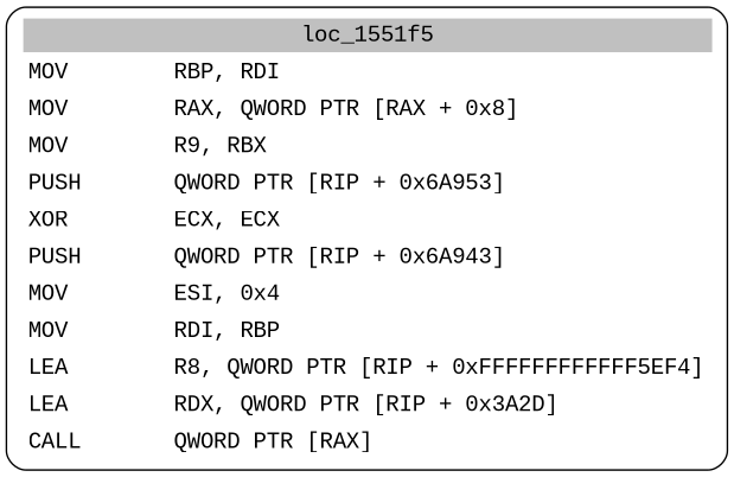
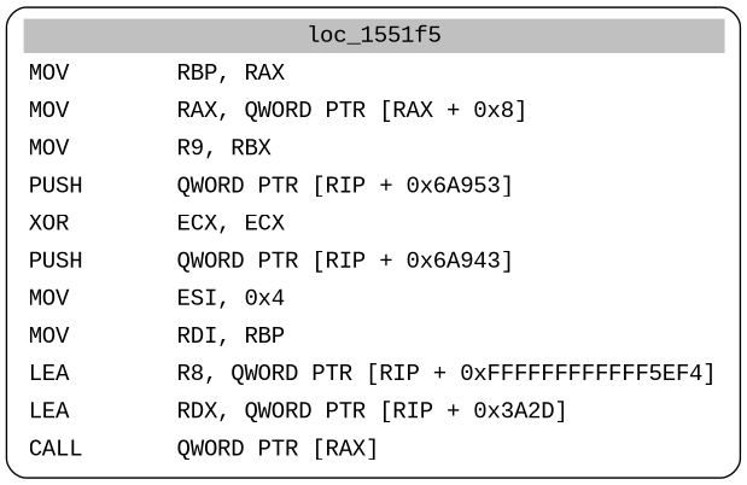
  digraph {
-   n1 [fontname="Courier New" label=<<table border="0" cellborder="0" cellpadding="3"><tr><td align="center" colspan="2" bgcolor="grey">loc_1551f5</td></tr><tr><td align="left">MOV        RBP, RDI</td></tr><tr><td align="left">MOV        RAX, QWORD PTR [RAX + 0x8]</td></tr><tr><td align="left">MOV        R9, RBX</td></tr><tr><td align="left">PUSH       QWORD PTR [RIP + 0x6A953]</td></tr><tr><td align="left">XOR        ECX, ECX</td></tr><tr><td align="left">PUSH       QWORD PTR [RIP + 0x6A943]</td></tr><tr><td align="left">MOV        ESI, 0x4</td></tr><tr><td align="left">MOV        RDI, RBP</td></tr><tr><td align="left">LEA        R8, QWORD PTR [RIP + 0xFFFFFFFFFFFF5EF4]</td></tr><tr><td align="left">LEA        RDX, QWORD PTR [RIP + 0x3A2D]</td></tr><tr><td align="left">CALL       QWORD PTR [RAX]</td></tr></table>> shape=Mrecord]
+   n1 [fontname="Courier New" label=<<table border="0" cellborder="0" cellpadding="3"><tr><td align="center" colspan="2" bgcolor="grey">loc_1551f5</td></tr><tr><td align="left">MOV        RBP, RAX</td></tr><tr><td align="left">MOV        RAX, QWORD PTR [RAX + 0x8]</td></tr><tr><td align="left">MOV        R9, RBX</td></tr><tr><td align="left">PUSH       QWORD PTR [RIP + 0x6A953]</td></tr><tr><td align="left">XOR        ECX, ECX</td></tr><tr><td align="left">PUSH       QWORD PTR [RIP + 0x6A943]</td></tr><tr><td align="left">MOV        ESI, 0x4</td></tr><tr><td align="left">MOV        RDI, RBP</td></tr><tr><td align="left">LEA        R8, QWORD PTR [RIP + 0xFFFFFFFFFFFF5EF4]</td></tr><tr><td align="left">LEA        RDX, QWORD PTR [RIP + 0x3A2D]</td></tr><tr><td align="left">CALL       QWORD PTR [RAX]</td></tr></table>> shape=Mrecord]
  }
